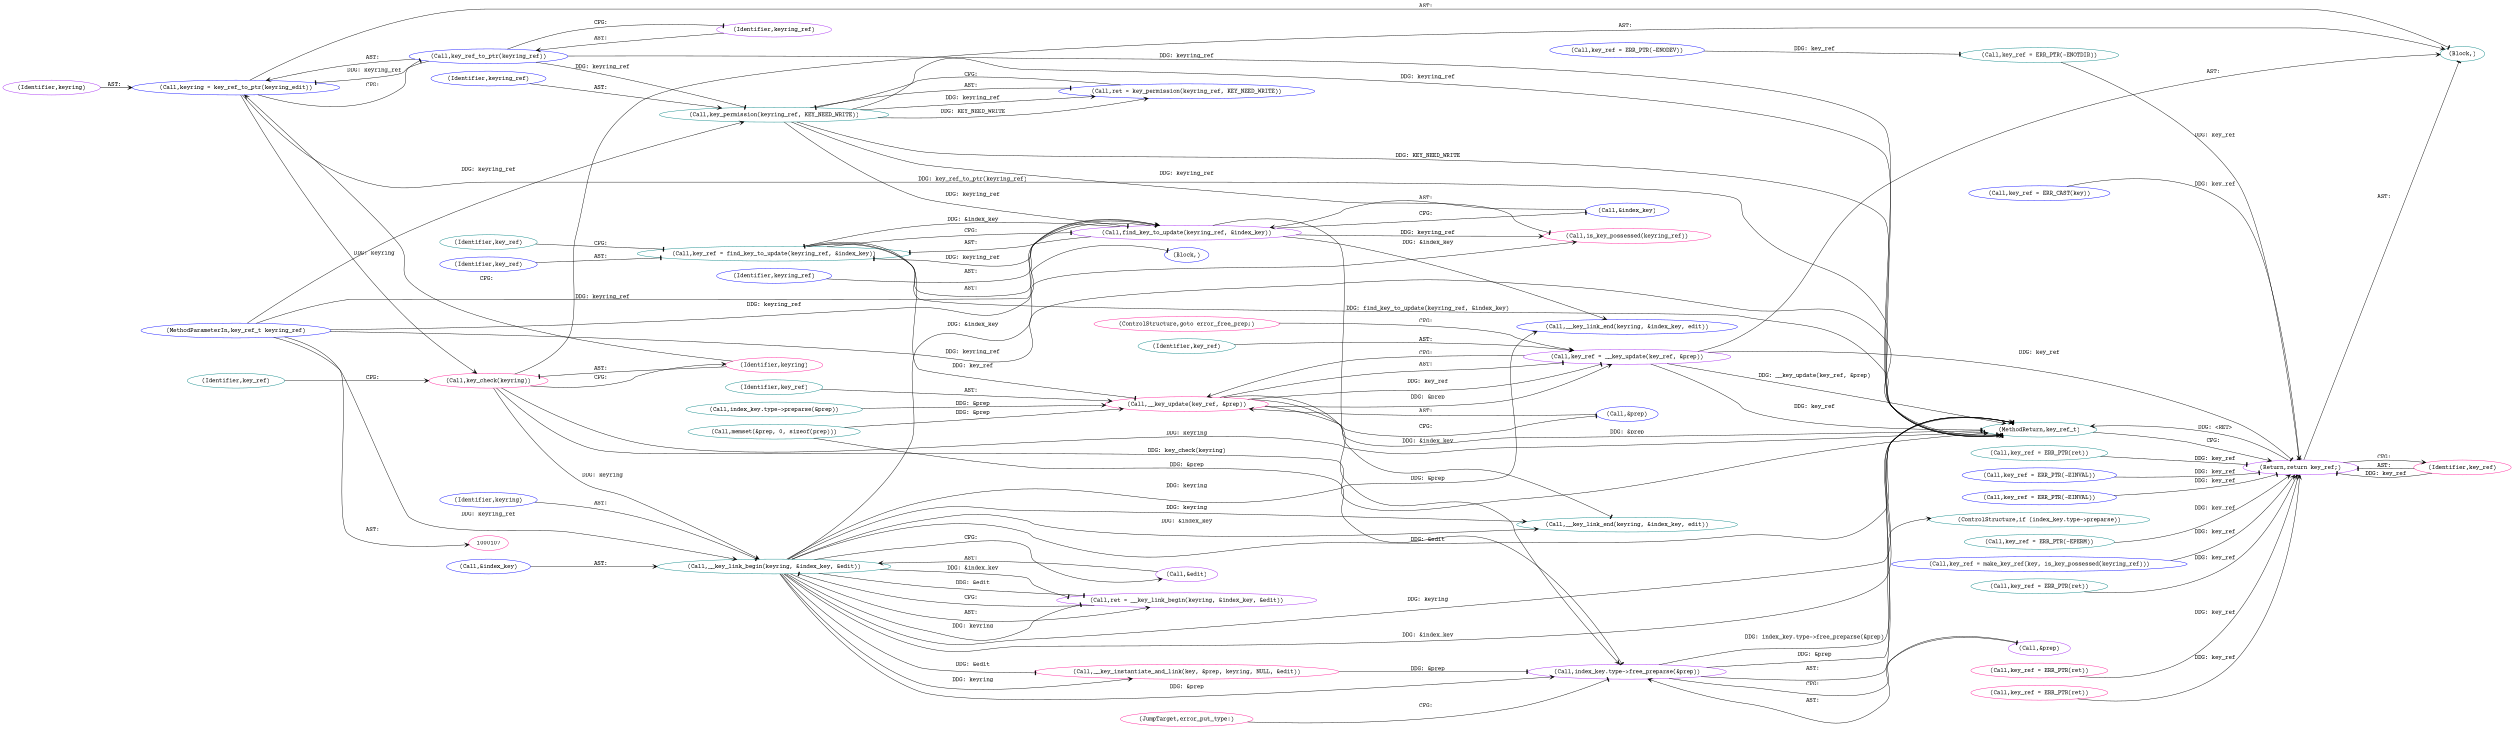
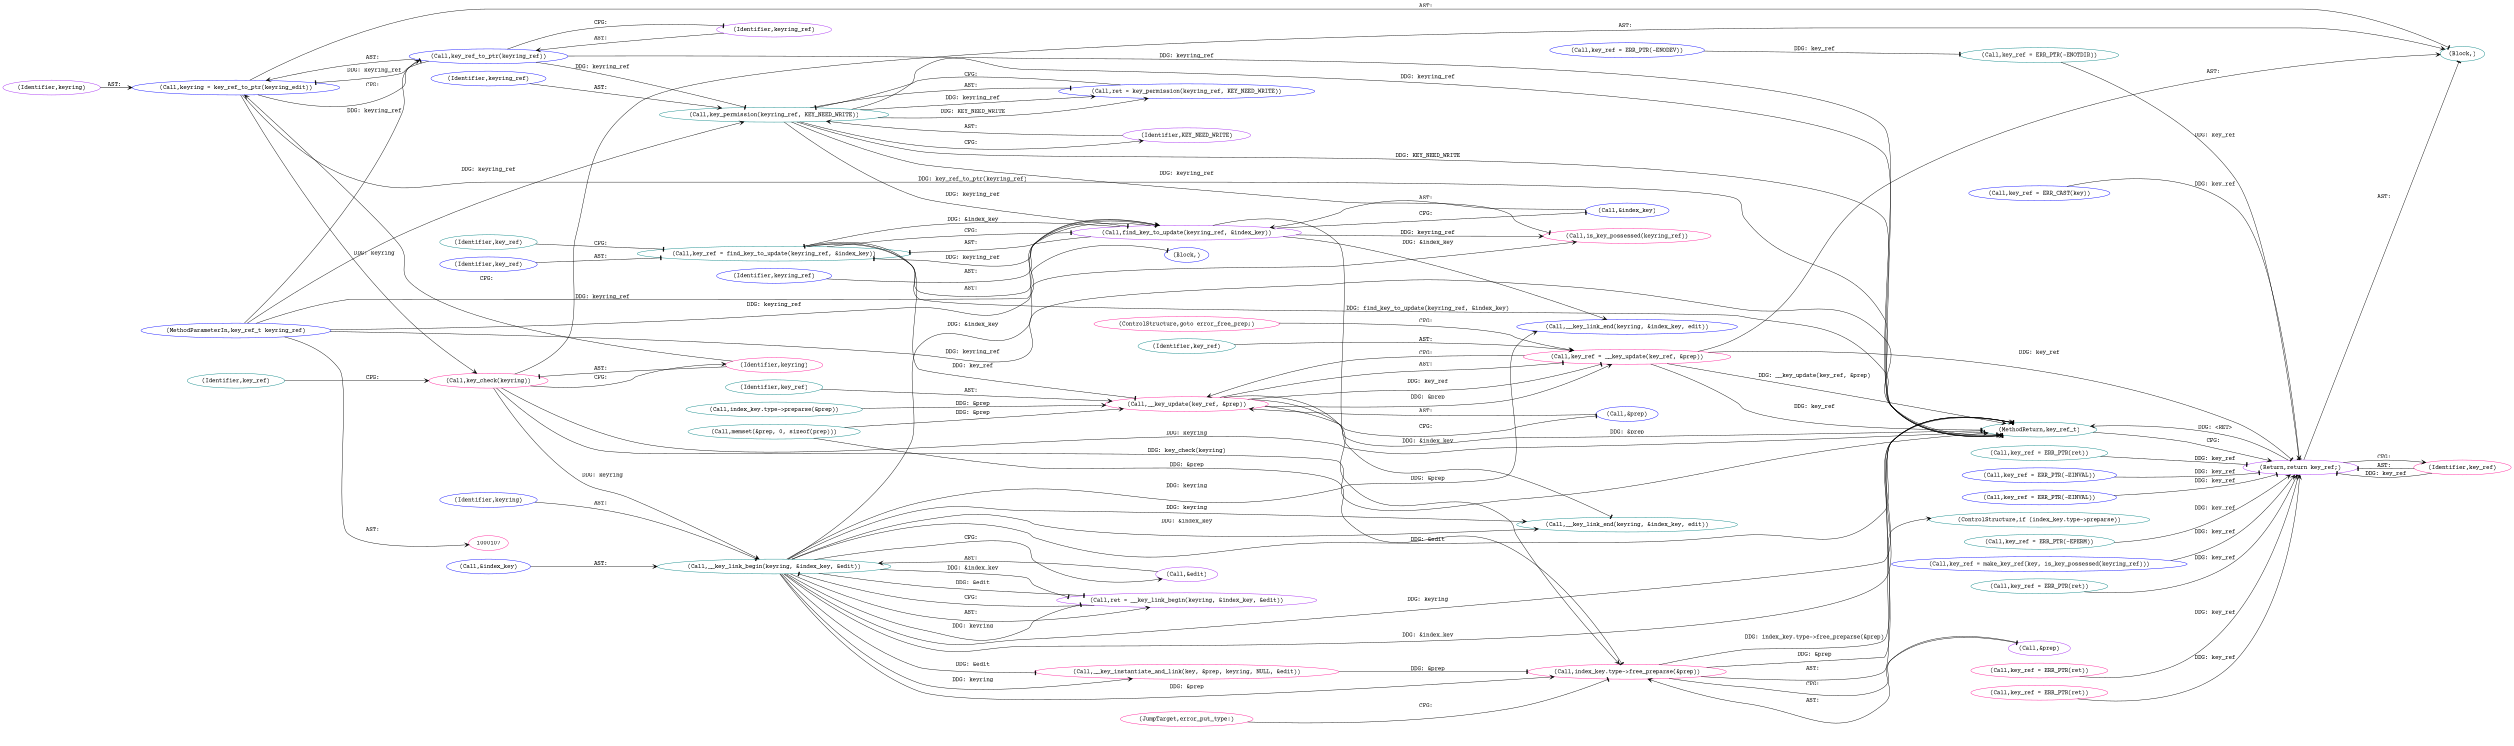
  digraph {
    fontname="Courier Prime"
    rankdir=LR
    node [color=blue fontname="Courier Prime"]
    edge [arrowhead=vee fontname="Courier Prime"]
    n1 [color=teal label="(Call,key_ref = find_key_to_update(keyring_ref, &index_key))"]
    n2 [color=purple label="(Call,find_key_to_update(keyring_ref, &index_key))"]
    n3 [color=deeppink label="(Call,__key_update(key_ref, &prep))"]
    n4 [label="(Block,)"]
    n5 [color=teal label="(MethodReturn,key_ref_t)"]
    n6 [label="(Call,&index_key)"]
    n7 [color=teal label="(Call,__key_link_end(keyring, &index_key, edit))"]
    n8 [label="(Call,__key_link_end(keyring, &index_key, edit))"]
    n9 [color=deeppink label="(Call,is_key_possessed(keyring_ref))"]
-   n10 [color=purple label="(Call,index_key.type->free_preparse(&prep))"]
-   n11 [color=purple label="(Call,key_ref = __key_update(key_ref, &prep))"]
+   n10 [color=deeppink label="(Call,index_key.type->free_preparse(&prep))"]
+   n11 [color=deeppink label="(Call,key_ref = __key_update(key_ref, &prep))"]
    n12 [label="(Call,&prep)"]
    n13 [color=purple label="(Return,return key_ref;)"]
    n14 [color=teal label="(Call,key_permission(keyring_ref, KEY_NEED_WRITE))"]
    n15 [label="(Call,ret = key_permission(keyring_ref, KEY_NEED_WRITE))"]
+   n16 [color=purple label="(Identifier,KEY_NEED_WRITE)"]
    n17 [label="(Call,key_ref_to_ptr(keyring_ref))"]
    n18 [label="(Call,keyring = key_ref_to_ptr(keyring_edit))"]
    n19 [color=purple label="(Identifier,keyring_ref)"]
    n20 [color=deeppink label="(Call,key_check(keyring))"]
    n21 [color=teal label="(Block,)"]
    n22 [label="(MethodParameterIn,key_ref_t keyring_ref)"]
    1000107 [color=deeppink]
    n24 [color=teal label="(Call,__key_link_begin(keyring, &index_key, &edit))"]
    n25 [color=purple label="(Call,&edit)"]
    n26 [color=deeppink label="(Call,__key_instantiate_and_link(key, &prep, keyring, NULL, &edit))"]
    n27 [color=purple label="(Call,ret = __key_link_begin(keyring, &index_key, &edit))"]
    n28 [color=deeppink label="(Identifier,keyring)"]
    n29 [color=purple label="(Call,&prep)"]
    n30 [color=teal label="(ControlStructure,if (index_key.type->preparse))"]
    n31 [color=deeppink label="(Identifier,key_ref)"]
    n32 [label="(Identifier,keyring_ref)"]
    n33 [color=teal label="(Call,key_ref = ERR_PTR(-EPERM))"]
    n34 [label="(Call,key_ref = make_key_ref(key, is_key_possessed(keyring_ref)))"]
    n35 [color=deeppink label="(JumpTarget,error_put_type:)"]
    n36 [color=teal label="(Call,key_ref = ERR_PTR(-ENOTDIR))"]
    n37 [color=teal label="(Call,key_ref = ERR_PTR(ret))"]
    n38 [color=teal label="(Identifier,key_ref)"]
    n39 [color=deeppink label="(Call,key_ref = ERR_PTR(ret))"]
    n40 [label="(Call,key_ref = ERR_PTR(-ENODEV))"]
    n41 [color=teal label="(Identifier,key_ref)"]
    n42 [color=deeppink label="(Call,key_ref = ERR_PTR(ret))"]
    n43 [label="(Identifier,keyring)"]
    n44 [label="(Call,key_ref = ERR_CAST(key))"]
    n45 [label="(Identifier,key_ref)"]
    n46 [label="(Identifier,keyring_ref)"]
    n47 [color=teal label="(Identifier,key_ref)"]
    n48 [color=teal label="(Call,index_key.type->preparse(&prep))"]
    n49 [label="(Call,&index_key)"]
    n50 [color=deeppink label="(ControlStructure,goto error_free_prep;)"]
    n51 [color=teal label="(Identifier,key_ref)"]
    n52 [label="(Call,key_ref = ERR_PTR(-EINVAL))"]
    n53 [color=teal label="(Call,key_ref = ERR_PTR(ret))"]
    n54 [color=purple label="(Identifier,keyring)"]
    n55 [label="(Call,key_ref = ERR_PTR(-EINVAL))"]
    n56 [color=teal label="(Call,memset(&prep, 0, sizeof(prep)))"]
    n1 -> n2 [arrowhead=tee label="CFG: "]
    n1 -> n3 [arrowhead=tee label="DDG: key_ref"]
    n1 -> n4 [arrowhead=tee label="AST: "]
    n1 -> n5 [arrowhead=tee label="DDG: find_key_to_update(keyring_ref, &index_key)"]
    n2 -> n1 [arrowhead=tee label="AST: "]
    n2 -> n1 [arrowhead=tee label="DDG: keyring_ref"]
    n2 -> n1 [arrowhead=tee label="DDG: &index_key"]
    n2 -> n6 [arrowhead=tee label="CFG: "]
    n2 -> n7 [arrowhead=tee label="DDG: &index_key"]
    n2 -> n8 [label="DDG: &index_key"]
    n2 -> n9 [label="DDG: keyring_ref"]
    n3 -> n5 [arrowhead=tee label="DDG: &prep"]
    n3 -> n10 [label="DDG: &prep"]
    n3 -> n11 [arrowhead=tee label="AST: "]
    n3 -> n11 [arrowhead=tee label="DDG: key_ref"]
    n3 -> n11 [label="DDG: &prep"]
    n3 -> n12 [arrowhead=tee label="CFG: "]
    n5 -> n13 [label="CFG: "]
    n6 -> n2 [label="AST: "]
    n10 -> n5 [arrowhead=tee label="DDG: index_key.type->free_preparse(&prep)"]
    n10 -> n5 [label="DDG: &prep"]
    n10 -> n29 [arrowhead=tee label="CFG: "]
    n10 -> n30 [label="AST: "]
    n11 -> n3 [label="CFG: "]
    n11 -> n5 [label="DDG: __key_update(key_ref, &prep)"]
    n11 -> n5 [arrowhead=tee label="DDG: key_ref"]
    n11 -> n13 [arrowhead=tee label="DDG: key_ref"]
    n11 -> n21 [label="AST: "]
    n12 -> n3 [label="AST: "]
    n13 -> n5 [label="DDG: <RET>"]
    n13 -> n21 [arrowhead=tee label="AST: "]
    n13 -> n31 [label="CFG: "]
    n14 -> n2 [arrowhead=tee label="DDG: keyring_ref"]
    n14 -> n5 [arrowhead=tee label="DDG: keyring_ref"]
    n14 -> n5 [label="DDG: KEY_NEED_WRITE"]
    n14 -> n9 [arrowhead=tee label="DDG: keyring_ref"]
    n14 -> n15 [arrowhead=tee label="AST: "]
    n14 -> n15 [label="DDG: keyring_ref"]
    n14 -> n15 [label="DDG: KEY_NEED_WRITE"]
+   n14 -> n16 [label="CFG: "]
    n15 -> n14 [arrowhead=tee label="CFG: "]
+   n16 -> n14 [label="AST: "]
    n17 -> n5 [arrowhead=tee label="DDG: keyring_ref"]
    n17 -> n14 [arrowhead=tee label="DDG: keyring_ref"]
    n17 -> n18 [label="AST: "]
    n17 -> n18 [arrowhead=tee label="DDG: keyring_ref"]
    n17 -> n19 [arrowhead=tee label="CFG: "]
    n18 -> n5 [arrowhead=tee label="DDG: key_ref_to_ptr(keyring_ref)"]
    n18 -> n17 [arrowhead=tee label="CFG: "]
    n18 -> n20 [label="DDG: keyring"]
    n18 -> n21 [arrowhead=tee label="AST: "]
    n19 -> n17 [label="AST: "]
    n20 -> n5 [arrowhead=tee label="DDG: keyring"]
    n20 -> n5 [label="DDG: key_check(keyring)"]
    n20 -> n21 [label="AST: "]
    n20 -> n24 [label="DDG: keyring"]
    n20 -> n28 [label="CFG: "]
    n22 -> n2 [label="DDG: keyring_ref"]
    n22 -> n5 [label="DDG: keyring_ref"]
    n22 -> n9 [label="DDG: keyring_ref"]
    n22 -> n14 [label="DDG: keyring_ref"]
-   n22 -> n24 [label="DDG: keyring_ref"]
+   n22 -> n17 [label="DDG: keyring_ref"]
    n22 -> 1000107 [label="AST: "]
    n24 -> n2 [label="DDG: &index_key"]
    n24 -> n5 [arrowhead=tee label="DDG: keyring"]
    n24 -> n5 [arrowhead=tee label="DDG: &index_key"]
    n24 -> n5 [label="DDG: &edit"]
    n24 -> n7 [label="DDG: keyring"]
    n24 -> n7 [label="DDG: &index_key"]
    n24 -> n8 [label="DDG: keyring"]
    n24 -> n10 [label="DDG: &prep"]
    n24 -> n25 [label="CFG: "]
    n24 -> n26 [label="DDG: keyring"]
    n24 -> n26 [arrowhead=tee label="DDG: &edit"]
    n24 -> n27 [label="AST: "]
    n24 -> n27 [arrowhead=tee label="DDG: keyring"]
    n24 -> n27 [arrowhead=tee label="DDG: &index_key"]
    n24 -> n27 [arrowhead=tee label="DDG: &edit"]
    n25 -> n24 [label="AST: "]
    n26 -> n10 [arrowhead=tee label="DDG: &prep"]
    n27 -> n24 [arrowhead=tee label="CFG: "]
    n28 -> n18 [label="CFG: "]
    n28 -> n20 [arrowhead=tee label="AST: "]
    n29 -> n10 [label="AST: "]
    n31 -> n13 [arrowhead=tee label="AST: "]
    n31 -> n13 [arrowhead=tee label="DDG: key_ref"]
    n32 -> n14 [label="AST: "]
    n33 -> n13 [label="DDG: key_ref"]
    n34 -> n13 [label="DDG: key_ref"]
    n35 -> n10 [arrowhead=tee label="CFG: "]
    n36 -> n13 [arrowhead=tee label="DDG: key_ref"]
    n37 -> n13 [label="DDG: key_ref"]
    n38 -> n11 [label="AST: "]
    n39 -> n13 [arrowhead=tee label="DDG: key_ref"]
    n40 -> n36 [arrowhead=tee label="DDG: key_ref"]
    n41 -> n20 [label="CFG: "]
    n42 -> n13 [label="DDG: key_ref"]
    n43 -> n24 [arrowhead=tee label="AST: "]
    n44 -> n13 [label="DDG: key_ref"]
    n45 -> n1 [arrowhead=tee label="AST: "]
    n46 -> n2 [arrowhead=tee label="AST: "]
    n47 -> n3 [label="AST: "]
    n48 -> n3 [label="DDG: &prep"]
    n49 -> n24 [label="AST: "]
    n50 -> n11 [label="CFG: "]
    n51 -> n1 [arrowhead=tee label="CFG: "]
    n52 -> n13 [arrowhead=tee label="DDG: key_ref"]
    n53 -> n13 [arrowhead=tee label="DDG: key_ref"]
    n54 -> n18 [label="AST: "]
    n55 -> n13 [arrowhead=tee label="DDG: key_ref"]
    n56 -> n3 [label="DDG: &prep"]
    n56 -> n10 [arrowhead=tee label="DDG: &prep"]
  }
